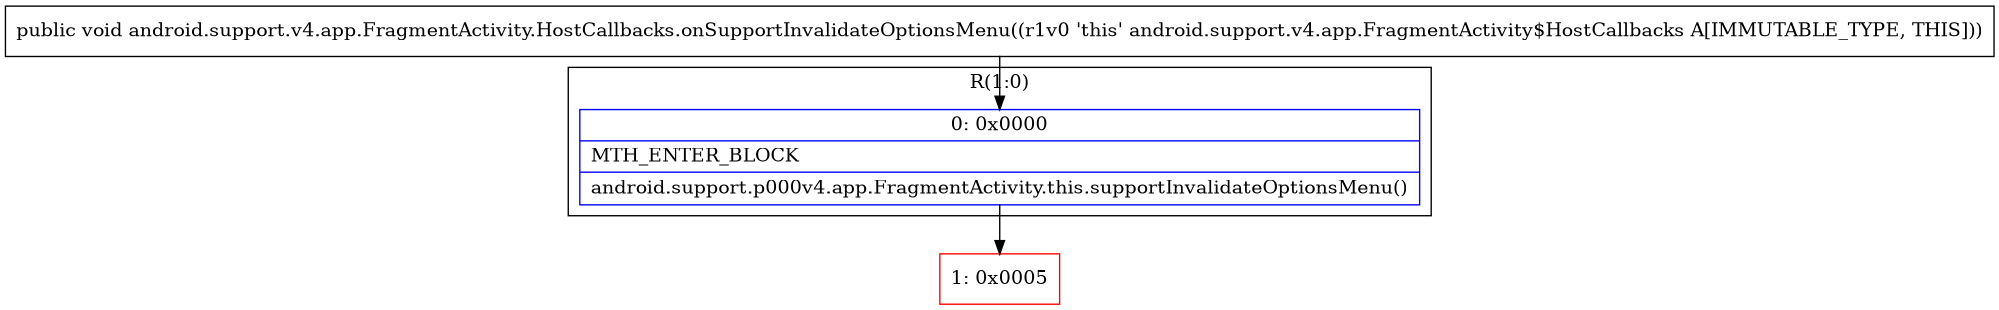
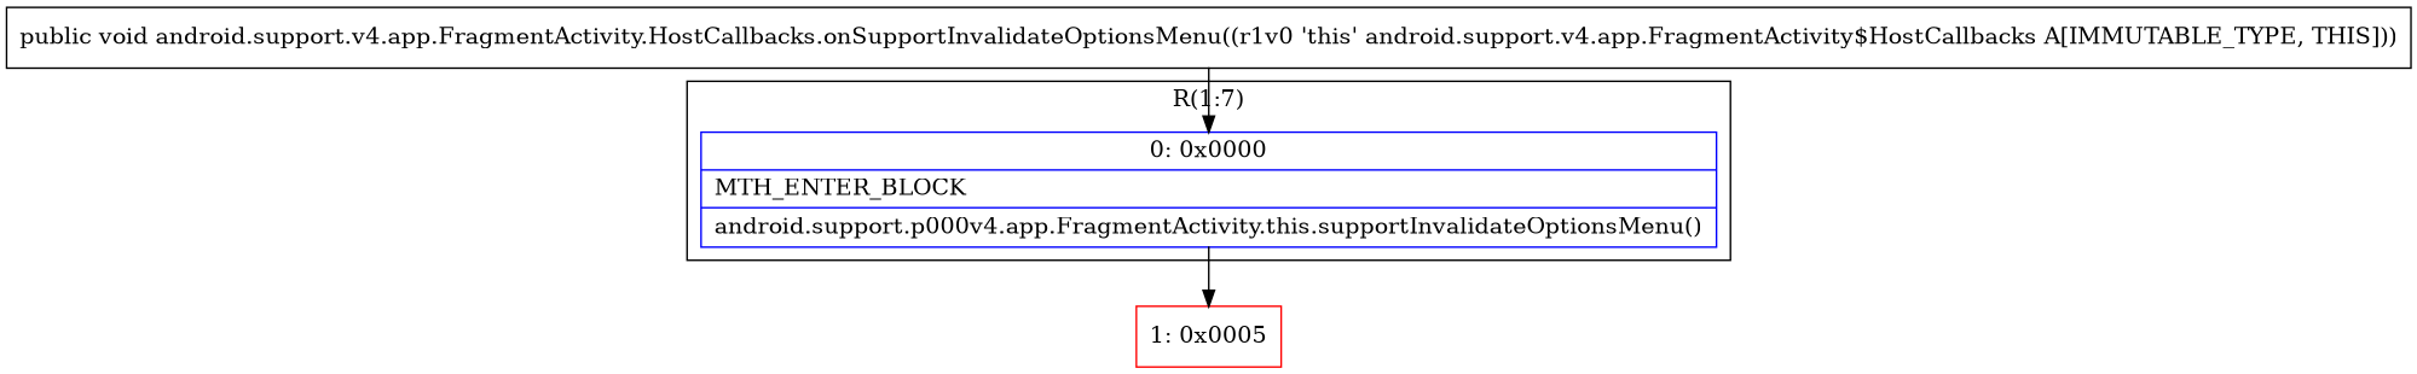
  digraph {
    node [shape=record]
    n1 [color=blue label="{0\:\ 0x0000|MTH_ENTER_BLOCK\l|android.support.p000v4.app.FragmentActivity.this.supportInvalidateOptionsMenu()\l}"]
    n2 [color=red label="{1\:\ 0x0005}"]
    n3 [label="{public void android.support.v4.app.FragmentActivity.HostCallbacks.onSupportInvalidateOptionsMenu((r1v0 'this' android.support.v4.app.FragmentActivity$HostCallbacks A[IMMUTABLE_TYPE, THIS])) }"]
    subgraph cluster_1 {
-     label="R(1:0)"
+     label="R(1:7)"
      n1
    }
    n1 -> n2
    n3 -> n1
  }
